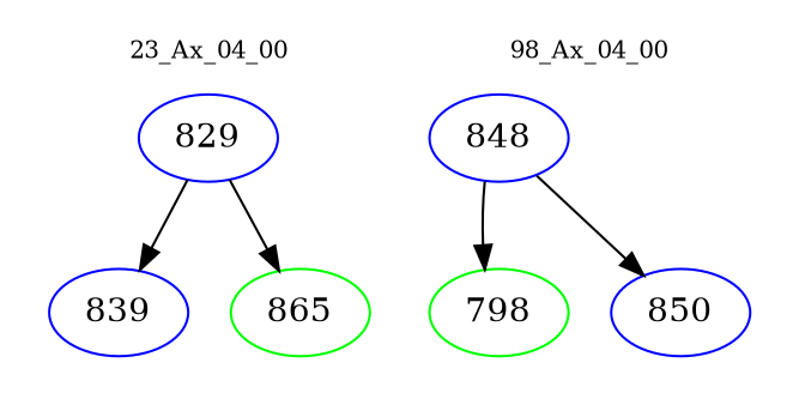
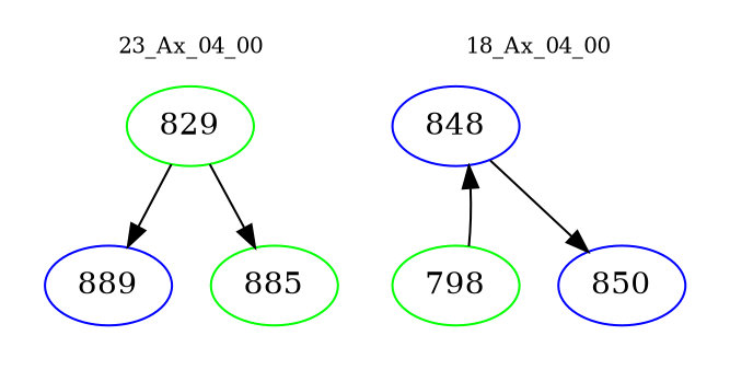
  digraph {
    node [color=blue]
    edge [color=black]
-   n1 [label=829]
-   n2 [label=839]
-   n3 [color=green label=865]
+   n1 [color=green label=829]
+   n2 [label=889]
+   n3 [color=green label=885]
    n4 [label=848]
    n5 [color=green label=798]
    n6 [label=850]
    subgraph cluster_1 {
      color=white
      fontsize=10
      label="23_Ax_04_00"
      n1
      n2
      n3
    }
    subgraph cluster_2 {
      color=white
      fontsize=10
-     label="98_Ax_04_00"
+     label="18_Ax_04_00"
      n4
      n5
      n6
    }
    n1 -> n2
    n1 -> n3
-   n4 -> n5
+   n5 -> n4
    n4 -> n6
  }
